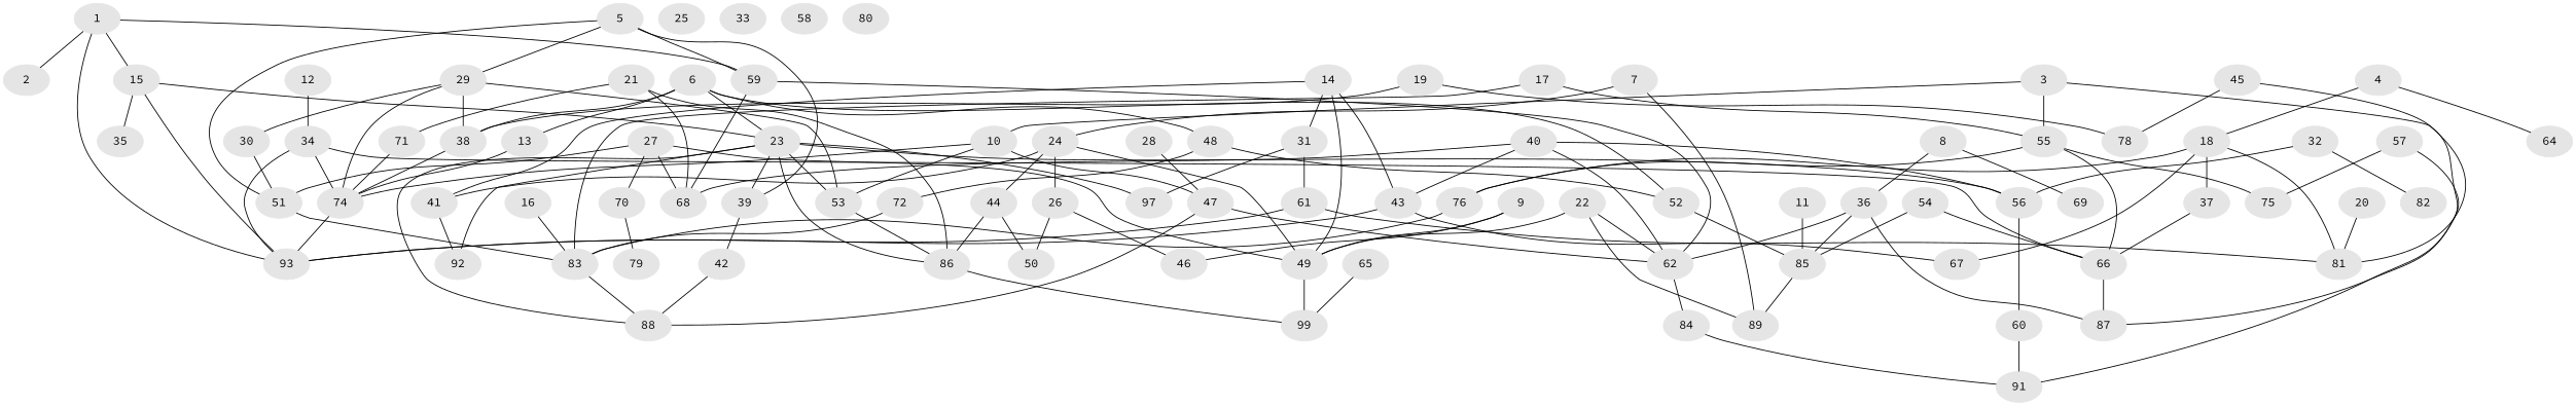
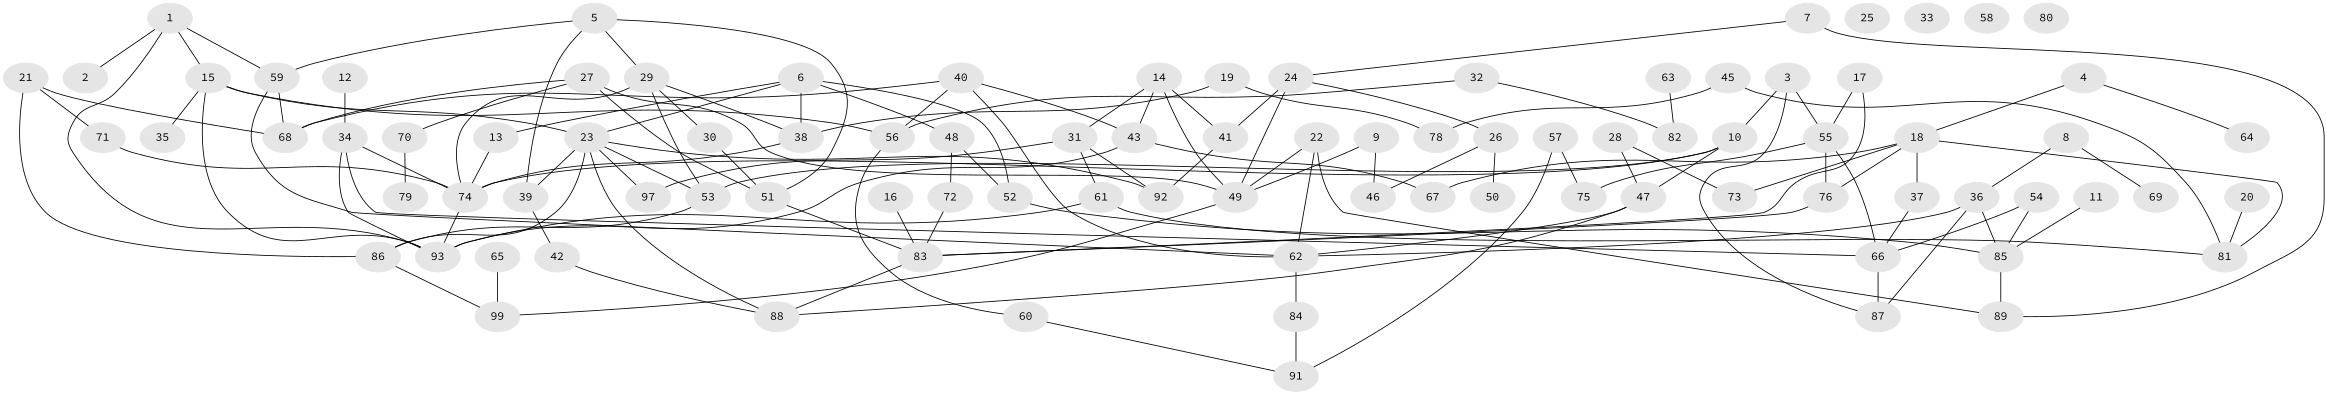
  graph {
    fontname="Source Code Pro"
    node [color=gray90 fontname="Source Code Pro" style=filled]
    edge [fontname="Source Code Pro"]
    1
    2
    15
    59
    93
    23
    35
    56
    68
    62
    3
    10
    55
    87
    47
    53
    74
    76
    66
    75
    4
    18
    64
    37
    67
+   73
    81
    5
    29
    39
    51
    38
    30
    42
    83
    6
    13
    48
    52
    86
    n41 [label=97]
    88
    92
    72
    85
    7
    24
    89
    49
    41
    26
-   44
    8
    36
    69
    9
    46
    n58 [label=99]
    11
    12
    34
    14
    31
    43
    61
    60
    16
    17
    19
    78
    20
    21
    71
    22
    84
    50
    25
    27
    70
    79
    28
    32
    82
    33
    40
    45
    54
    91
    57
    58
+   63
    65
    80
    1 -- 2
    1 -- 15
    1 -- 59
    1 -- 93
    15 -- 93
    15 -- 23
    15 -- 35
-   23 -- 56
+   15 -- 56
    59 -- 68
    59 -- 62
    23 -- 53
    23 -- 39
    23 -- 86
    23 -- n41
    23 -- 88
    23 -- 92
    56 -- 60
    62 -- 84
    3 -- 10
    3 -- 55
    3 -- 87
    10 -- 47
    10 -- 53
    10 -- 74
    55 -- 76
    55 -- 66
    55 -- 75
    47 -- 62
    47 -- 88
    53 -- 86
    74 -- 93
    76 -- 83
    66 -- 87
    4 -- 18
    4 -- 64
    18 -- 76
    18 -- 37
    18 -- 67
+   18 -- 73
    18 -- 81
    37 -- 66
    5 -- 59
    5 -- 29
    5 -- 39
    5 -- 51
    29 -- 53
    29 -- 74
    29 -- 38
    29 -- 30
    39 -- 42
    51 -- 83
    38 -- 74
    30 -- 51
    42 -- 88
    83 -- 88
    6 -- 23
    6 -- 38
    6 -- 13
    6 -- 48
    6 -- 52
    13 -- 74
    48 -- 52
    48 -- 72
    52 -- 85
    86 -- n58
    72 -- 83
    85 -- 89
    7 -- 24
    7 -- 89
    24 -- 49
    24 -- 41
    24 -- 26
-   24 -- 44
    49 -- n58
    41 -- 92
    26 -- 46
    26 -- 50
-   44 -- 86
-   44 -- 50
    8 -- 36
    8 -- 69
    36 -- 62
    36 -- 87
    36 -- 85
    9 -- 49
    9 -- 46
    11 -- 85
    12 -- 34
    34 -- 93
    34 -- 74
    34 -- 66
    14 -- 49
    14 -- 41
    14 -- 31
    14 -- 43
    31 -- n41
+   31 -- 92
    31 -- 61
    43 -- 93
    43 -- 67
    61 -- 93
    61 -- 81
    60 -- 91
    16 -- 83
    17 -- 55
    17 -- 83
    19 -- 38
    19 -- 78
    20 -- 81
    21 -- 68
    21 -- 86
    21 -- 71
    71 -- 74
    22 -- 62
    22 -- 89
    22 -- 49
    84 -- 91
    27 -- 68
    27 -- 51
    27 -- 49
    27 -- 70
    70 -- 79
    28 -- 47
+   28 -- 73
    32 -- 56
    32 -- 82
    40 -- 56
    40 -- 68
    40 -- 62
    40 -- 43
    45 -- 81
    45 -- 78
    54 -- 66
    54 -- 85
    57 -- 75
    57 -- 91
+   63 -- 82
    65 -- n58
  }
